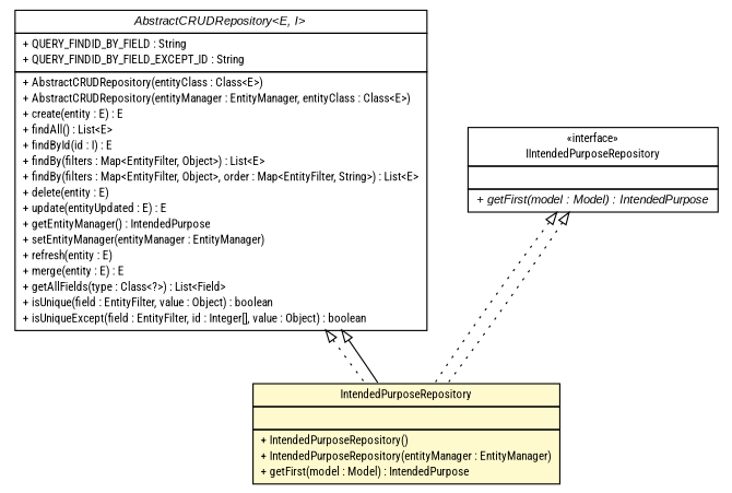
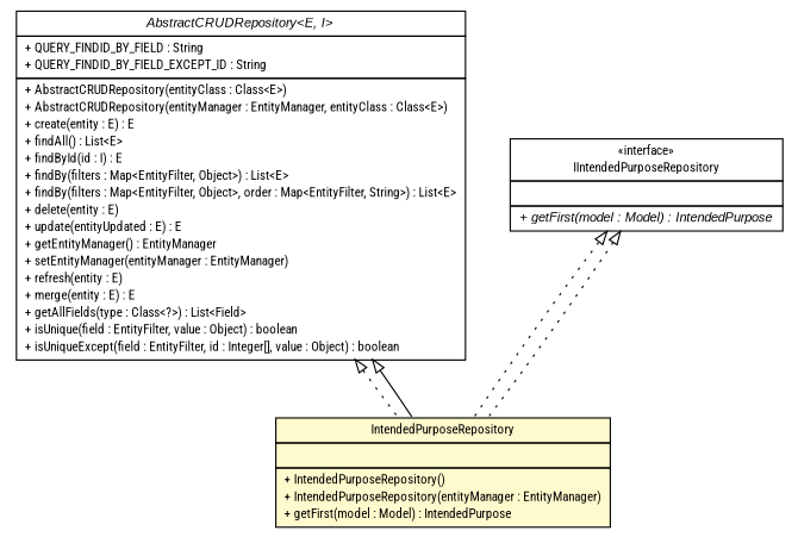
  digraph {
    nodesep=0.25
    ranksep=0.5
    fontname="Roboto Condensed"
    node [fontcolor=black fontname="Roboto Condensed" fontsize=10.0 shape=plaintext]
    edge [arrowtail=empty dir=back fontname="Roboto Condensed" fontsize=10 headport=p labelfontname=arial labelfontsize=10 tailport=p style=dotted]
-   n1 [label=<<table title="gov.sandia.cf.dao.AbstractCRUDRepository" border="0" cellborder="1" cellspacing="0" cellpadding="2" port="p" href="../AbstractCRUDRepository.html"> 		<tr><td><table border="0" cellspacing="0" cellpadding="1"> <tr><td align="center" balign="center"><font face="arial italic"> AbstractCRUDRepository&lt;E, I&gt; </font></td></tr> 		</table></td></tr> 		<tr><td><table border="0" cellspacing="0" cellpadding="1"> <tr><td align="left" balign="left"> + QUERY_FINDID_BY_FIELD : String </td></tr> <tr><td align="left" balign="left"> + QUERY_FINDID_BY_FIELD_EXCEPT_ID : String </td></tr> 		</table></td></tr> 		<tr><td><table border="0" cellspacing="0" cellpadding="1"> <tr><td align="left" balign="left"> + AbstractCRUDRepository(entityClass : Class&lt;E&gt;) </td></tr> <tr><td align="left" balign="left"> + AbstractCRUDRepository(entityManager : EntityManager, entityClass : Class&lt;E&gt;) </td></tr> <tr><td align="left" balign="left"> + create(entity : E) : E </td></tr> <tr><td align="left" balign="left"> + findAll() : List&lt;E&gt; </td></tr> <tr><td align="left" balign="left"> + findById(id : I) : E </td></tr> <tr><td align="left" balign="left"> + findBy(filters : Map&lt;EntityFilter, Object&gt;) : List&lt;E&gt; </td></tr> <tr><td align="left" balign="left"> + findBy(filters : Map&lt;EntityFilter, Object&gt;, order : Map&lt;EntityFilter, String&gt;) : List&lt;E&gt; </td></tr> <tr><td align="left" balign="left"> + delete(entity : E) </td></tr> <tr><td align="left" balign="left"> + update(entityUpdated : E) : E </td></tr> <tr><td align="left" balign="left"> + getEntityManager() : IntendedPurpose </td></tr> <tr><td align="left" balign="left"> + setEntityManager(entityManager : EntityManager) </td></tr> <tr><td align="left" balign="left"> + refresh(entity : E) </td></tr> <tr><td align="left" balign="left"> + merge(entity : E) : E </td></tr> <tr><td align="left" balign="left"> + getAllFields(type : Class&lt;?&gt;) : List&lt;Field&gt; </td></tr> <tr><td align="left" balign="left"> + isUnique(field : EntityFilter, value : Object) : boolean </td></tr> <tr><td align="left" balign="left"> + isUniqueExcept(field : EntityFilter, id : Integer[], value : Object) : boolean </td></tr> 		</table></td></tr> 		</table>>]
+   n1 [label=<<table title="gov.sandia.cf.dao.AbstractCRUDRepository" border="0" cellborder="1" cellspacing="0" cellpadding="2" port="p" href="../AbstractCRUDRepository.html"> 		<tr><td><table border="0" cellspacing="0" cellpadding="1"> <tr><td align="center" balign="center"><font face="arial italic"> AbstractCRUDRepository&lt;E, I&gt; </font></td></tr> 		</table></td></tr> 		<tr><td><table border="0" cellspacing="0" cellpadding="1"> <tr><td align="left" balign="left"> + QUERY_FINDID_BY_FIELD : String </td></tr> <tr><td align="left" balign="left"> + QUERY_FINDID_BY_FIELD_EXCEPT_ID : String </td></tr> 		</table></td></tr> 		<tr><td><table border="0" cellspacing="0" cellpadding="1"> <tr><td align="left" balign="left"> + AbstractCRUDRepository(entityClass : Class&lt;E&gt;) </td></tr> <tr><td align="left" balign="left"> + AbstractCRUDRepository(entityManager : EntityManager, entityClass : Class&lt;E&gt;) </td></tr> <tr><td align="left" balign="left"> + create(entity : E) : E </td></tr> <tr><td align="left" balign="left"> + findAll() : List&lt;E&gt; </td></tr> <tr><td align="left" balign="left"> + findById(id : I) : E </td></tr> <tr><td align="left" balign="left"> + findBy(filters : Map&lt;EntityFilter, Object&gt;) : List&lt;E&gt; </td></tr> <tr><td align="left" balign="left"> + findBy(filters : Map&lt;EntityFilter, Object&gt;, order : Map&lt;EntityFilter, String&gt;) : List&lt;E&gt; </td></tr> <tr><td align="left" balign="left"> + delete(entity : E) </td></tr> <tr><td align="left" balign="left"> + update(entityUpdated : E) : E </td></tr> <tr><td align="left" balign="left"> + getEntityManager() : EntityManager </td></tr> <tr><td align="left" balign="left"> + setEntityManager(entityManager : EntityManager) </td></tr> <tr><td align="left" balign="left"> + refresh(entity : E) </td></tr> <tr><td align="left" balign="left"> + merge(entity : E) : E </td></tr> <tr><td align="left" balign="left"> + getAllFields(type : Class&lt;?&gt;) : List&lt;Field&gt; </td></tr> <tr><td align="left" balign="left"> + isUnique(field : EntityFilter, value : Object) : boolean </td></tr> <tr><td align="left" balign="left"> + isUniqueExcept(field : EntityFilter, id : Integer[], value : Object) : boolean </td></tr> 		</table></td></tr> 		</table>>]
    n2 [label=<<table title="gov.sandia.cf.dao.impl.IntendedPurposeRepository" border="0" cellborder="1" cellspacing="0" cellpadding="2" port="p" bgcolor="lemonChiffon" href="./IntendedPurposeRepository.html"> 		<tr><td><table border="0" cellspacing="0" cellpadding="1"> <tr><td align="center" balign="center"> IntendedPurposeRepository </td></tr> 		</table></td></tr> 		<tr><td><table border="0" cellspacing="0" cellpadding="1"> <tr><td align="left" balign="left">  </td></tr> 		</table></td></tr> 		<tr><td><table border="0" cellspacing="0" cellpadding="1"> <tr><td align="left" balign="left"> + IntendedPurposeRepository() </td></tr> <tr><td align="left" balign="left"> + IntendedPurposeRepository(entityManager : EntityManager) </td></tr> <tr><td align="left" balign="left"> + getFirst(model : Model) : IntendedPurpose </td></tr> 		</table></td></tr> 		</table>>]
    n3 [label=<<table title="gov.sandia.cf.dao.IIntendedPurposeRepository" border="0" cellborder="1" cellspacing="0" cellpadding="2" port="p" href="../IIntendedPurposeRepository.html"> 		<tr><td><table border="0" cellspacing="0" cellpadding="1"> <tr><td align="center" balign="center"> &#171;interface&#187; </td></tr> <tr><td align="center" balign="center"> IIntendedPurposeRepository </td></tr> 		</table></td></tr> 		<tr><td><table border="0" cellspacing="0" cellpadding="1"> <tr><td align="left" balign="left">  </td></tr> 		</table></td></tr> 		<tr><td><table border="0" cellspacing="0" cellpadding="1"> <tr><td align="left" balign="left"><font face="arial italic" point-size="10.0"> + getFirst(model : Model) : IntendedPurpose </font></td></tr> 		</table></td></tr> 		</table>>]
    n1 -> n2
    n1 -> n2 [style=solid]
    n3 -> n2
    n3 -> n2
  }
